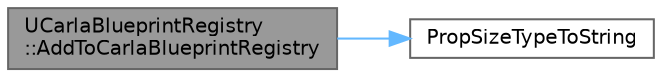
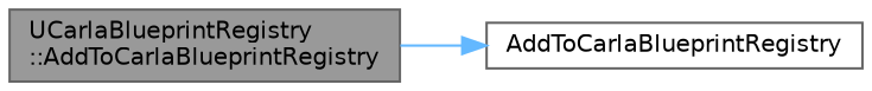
  digraph {
    rankdir=LR
    node [fontname=Helvetica fontsize=10 shape=box style=filled]
    n1 [color=gray40 fillcolor=grey60 fontcolor=black height=0.2 label="UCarlaBlueprintRegistry\l::AddToCarlaBlueprintRegistry" width=0.4]
-   n2 [color=grey40 fillcolor=white height=0.2 label=PropSizeTypeToString width=0.4]
+   n2 [color=grey40 fillcolor=white height=0.2 label=AddToCarlaBlueprintRegistry width=0.4]
    n1 -> n2 [color=steelblue1 fontname=Helvetica fontsize=10 labelfontname=Helvetica labelfontsize=10 style=solid]
  }
